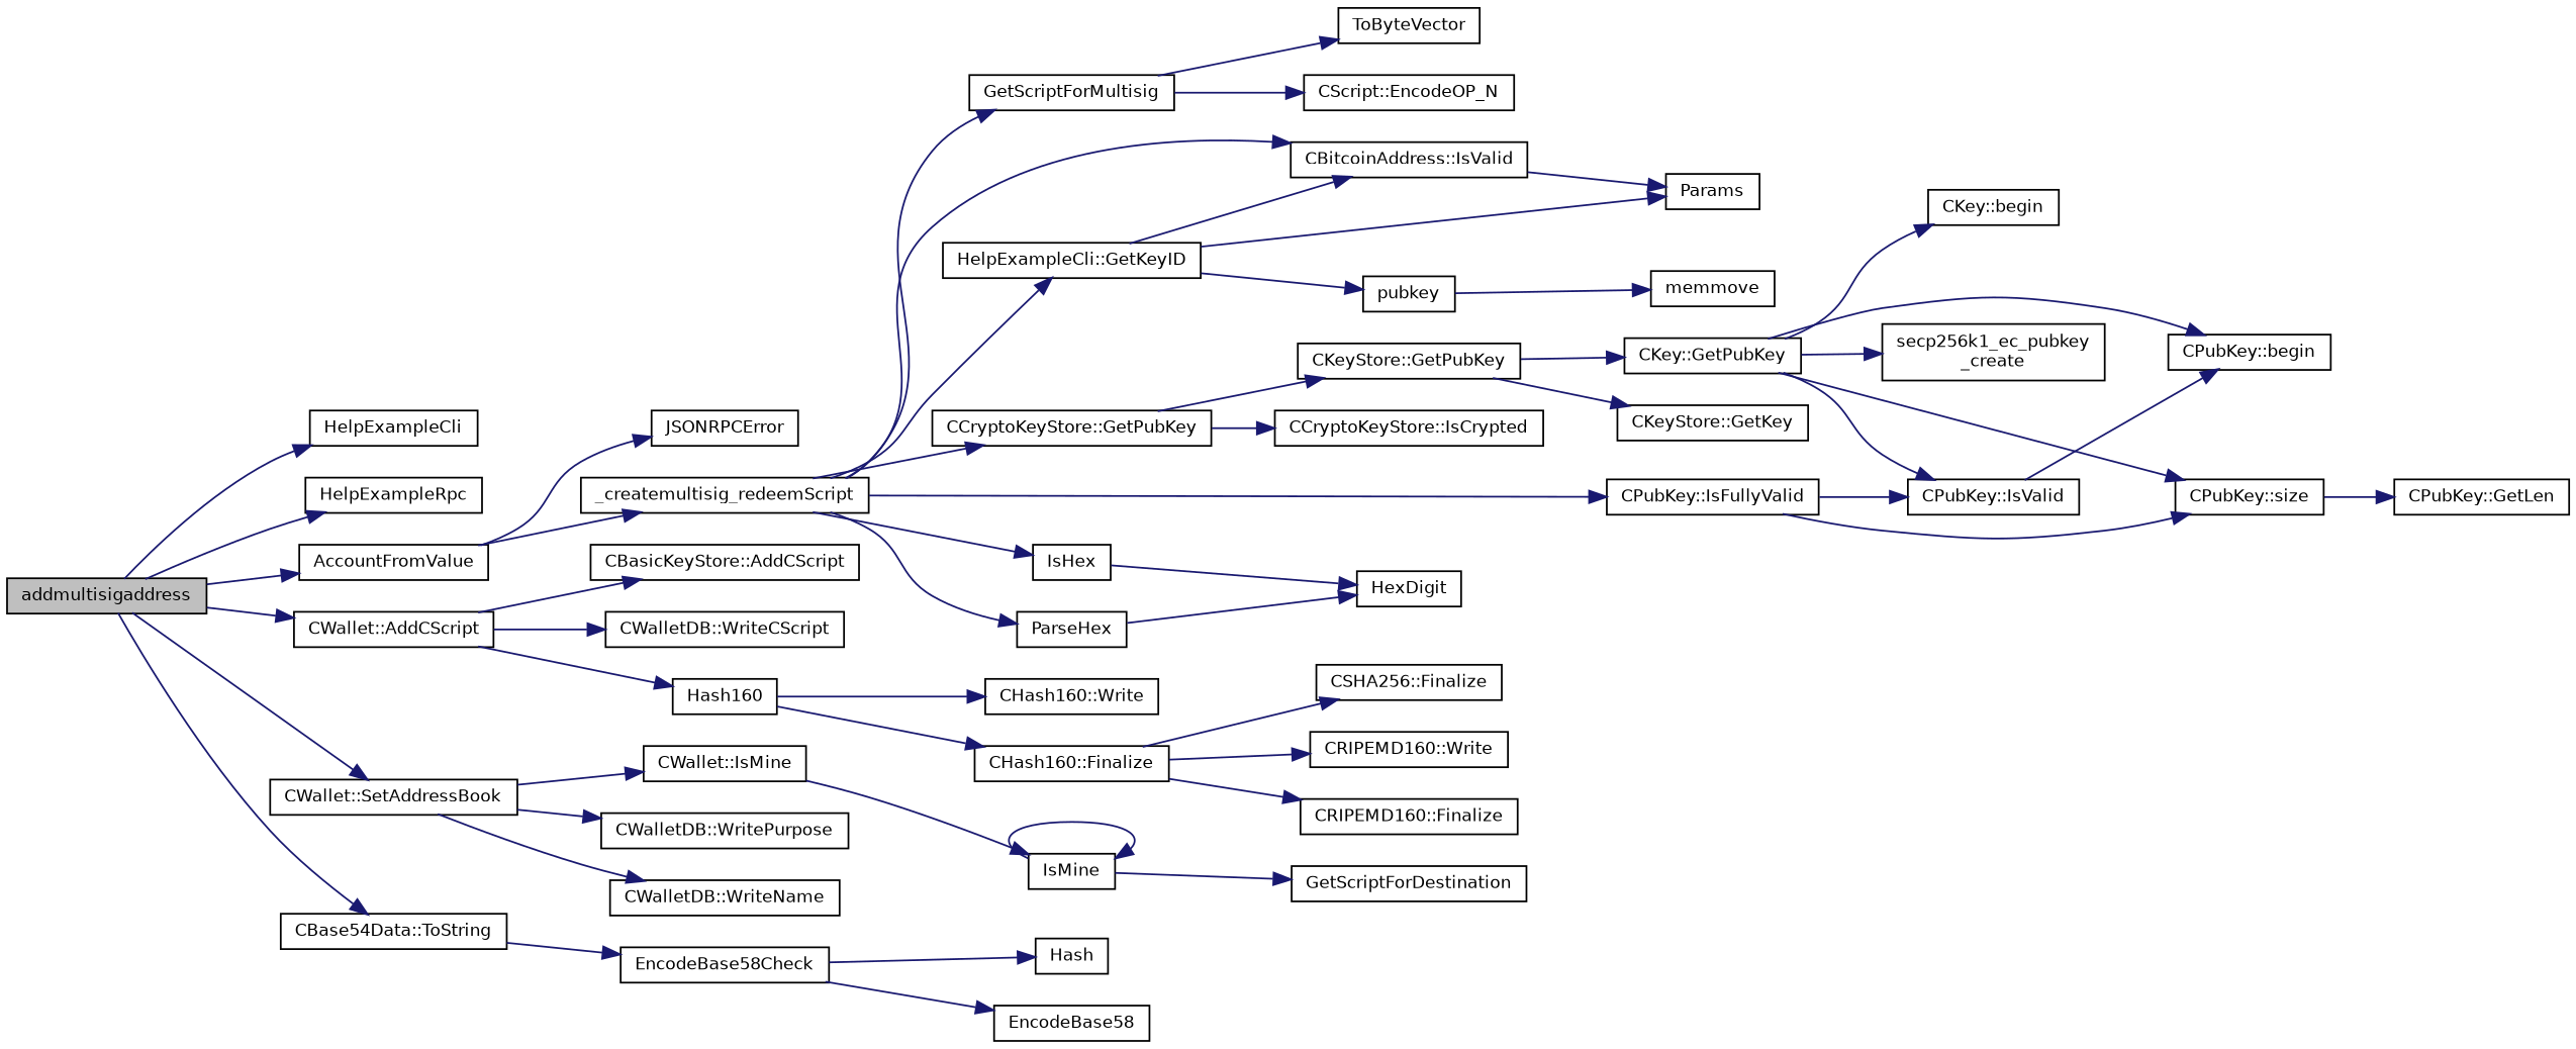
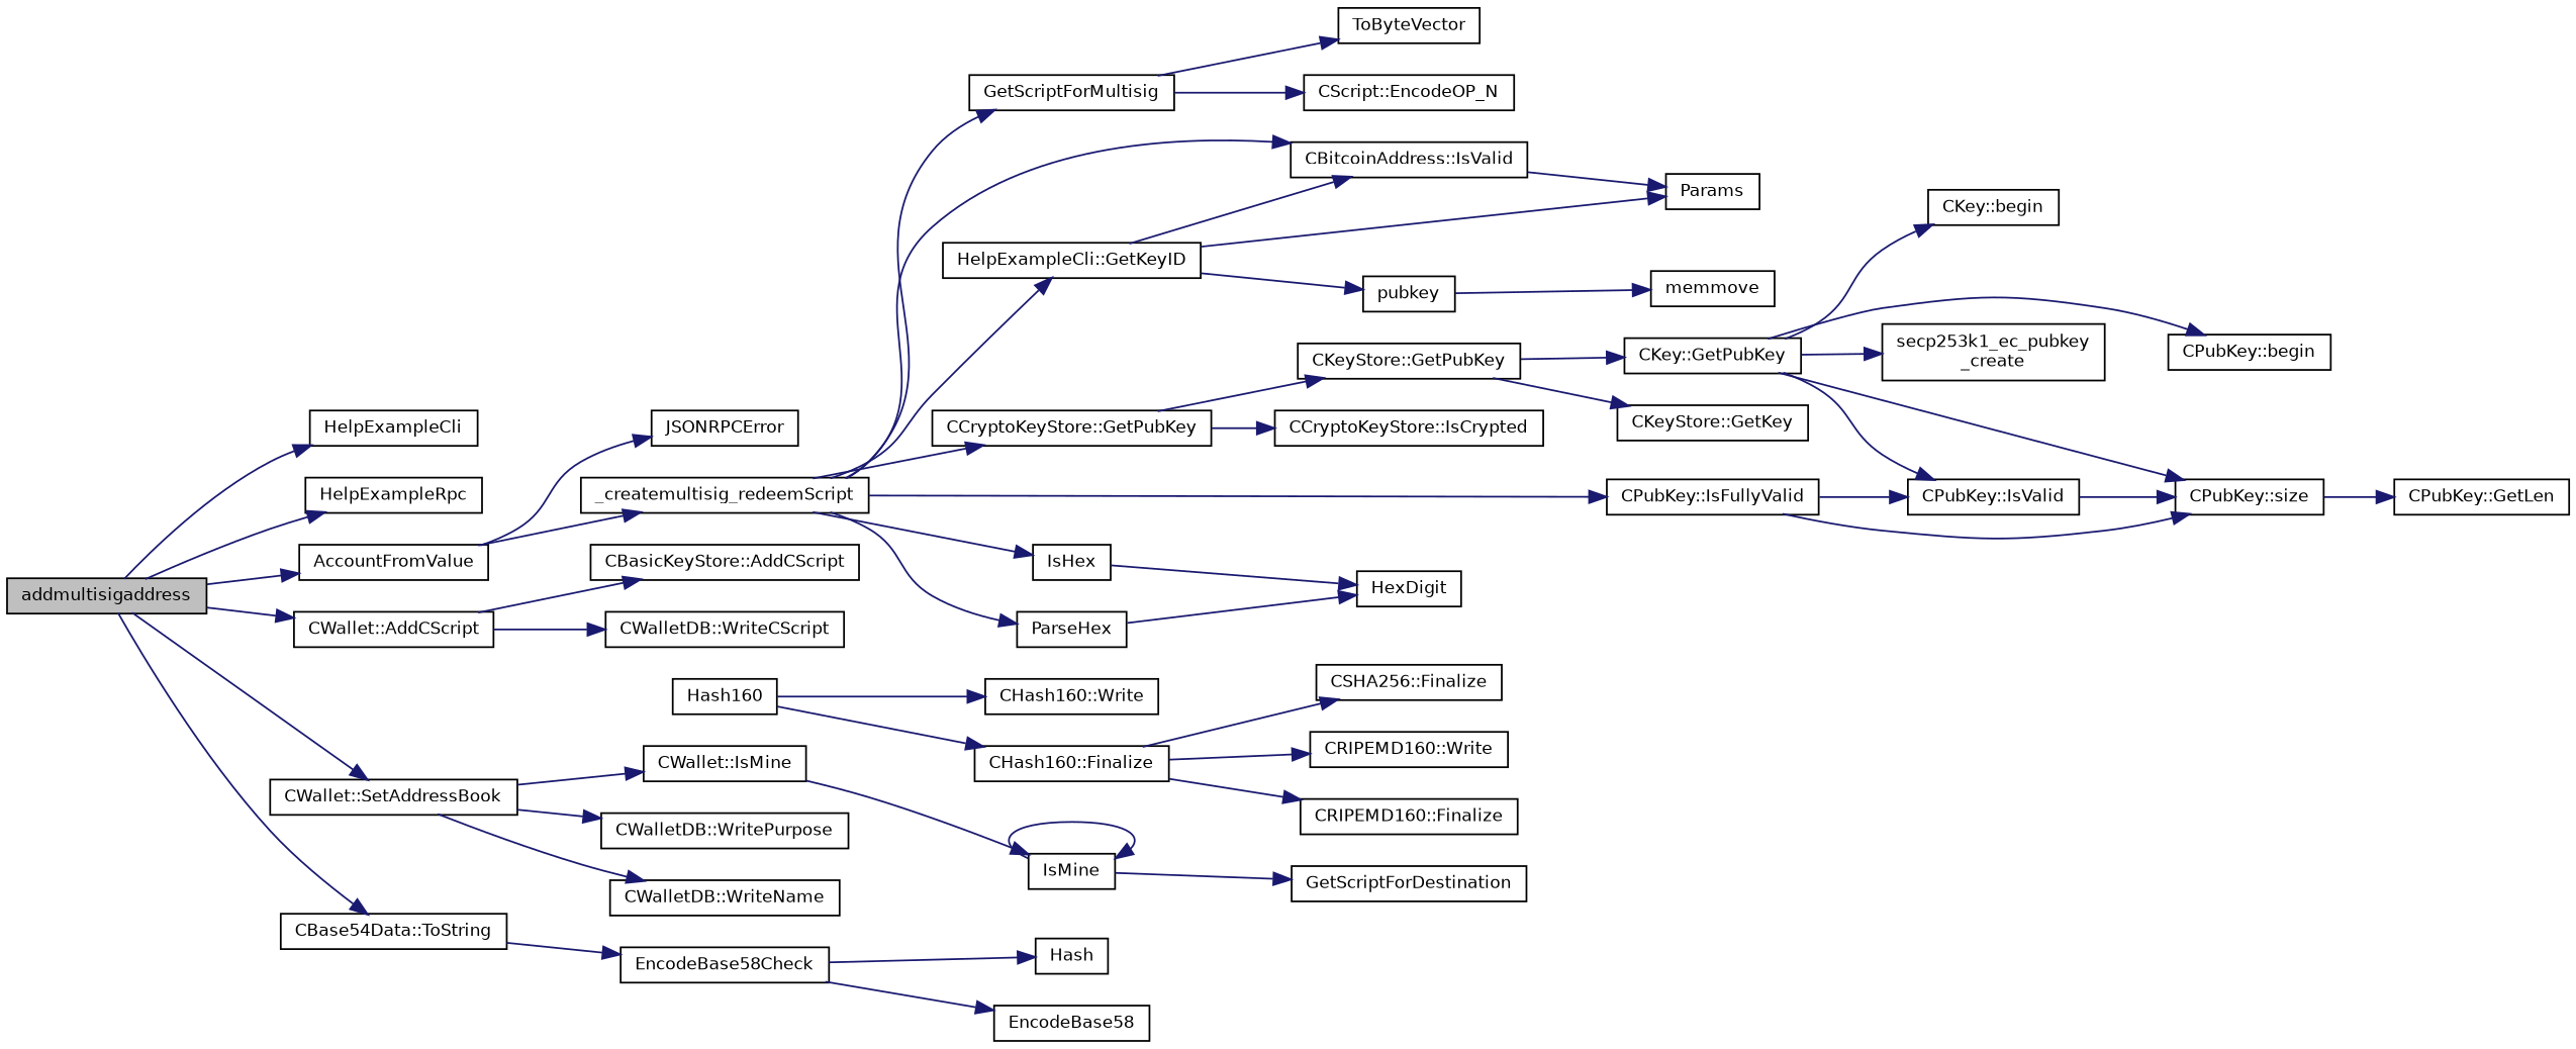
  digraph {
    rankdir=LR
    node [color=black fillcolor=white fontname=Helvetica fontsize=10 shape=record style=filled]
    edge [color=midnightblue fontname=Helvetica fontsize=10 labelfontname=Helvetica labelfontsize=10 style=solid]
    n1 [fillcolor=grey75 fontcolor=black height=0.2 label=addmultisigaddress width=0.4]
    n2 [height=0.2 label=HelpExampleCli width=0.4]
    n3 [height=0.2 label=HelpExampleRpc width=0.4]
    n4 [height=0.2 label=AccountFromValue width=0.4]
    n5 [height=0.2 label="CWallet::AddCScript" width=0.4]
    n6 [height=0.2 label="CWallet::SetAddressBook" width=0.4]
    n7 [height=0.2 label="CBase54Data::ToString" width=0.4]
    n8 [height=0.2 label=_createmultisig_redeemScript width=0.4]
    n9 [height=0.2 label=JSONRPCError width=0.4]
    n10 [height=0.2 label="CBitcoinAddress::IsValid" width=0.4]
    n11 [height=0.2 label="HelpExampleCli::GetKeyID" width=0.4]
    n12 [height=0.2 label="CCryptoKeyStore::GetPubKey" width=0.4]
    n13 [height=0.2 label="CPubKey::IsFullyValid" width=0.4]
    n14 [height=0.2 label=IsHex width=0.4]
    n15 [height=0.2 label=ParseHex width=0.4]
    n16 [height=0.2 label=GetScriptForMultisig width=0.4]
    n17 [height=0.2 label="CBasicKeyStore::AddCScript" width=0.4]
    n18 [height=0.2 label="CWalletDB::WriteCScript" width=0.4]
    n19 [height=0.2 label=Hash160 width=0.4]
    n20 [height=0.2 label="CWallet::IsMine" width=0.4]
    n21 [height=0.2 label="CWalletDB::WritePurpose" width=0.4]
    n22 [height=0.2 label="CWalletDB::WriteName" width=0.4]
    n23 [height=0.2 label=EncodeBase58Check width=0.4]
    n24 [height=0.2 label=Params width=0.4]
    n25 [height=0.2 label=pubkey width=0.4]
    n26 [height=0.2 label="CCryptoKeyStore::IsCrypted" width=0.4]
    n27 [height=0.2 label="CKeyStore::GetPubKey" width=0.4]
    n28 [height=0.2 label="CPubKey::size" width=0.4]
    n29 [height=0.2 label="CPubKey::IsValid" width=0.4]
    n30 [height=0.2 label=HexDigit width=0.4]
    n31 [height=0.2 label="CScript::EncodeOP_N" width=0.4]
    n32 [height=0.2 label=ToByteVector width=0.4]
    n33 [height=0.2 label=memmove width=0.4]
    n34 [height=0.2 label="CKeyStore::GetKey" width=0.4]
    n35 [height=0.2 label="CKey::GetPubKey" width=0.4]
-   n36 [height=0.2 label="secp256k1_ec_pubkey\l_create" width=0.4]
+   n36 [height=0.2 label="secp253k1_ec_pubkey\l_create" width=0.4]
    n37 [height=0.2 label="CPubKey::begin" width=0.4]
    n38 [height=0.2 label="CKey::begin" width=0.4]
    n39 [height=0.2 label="CPubKey::GetLen" width=0.4]
    n40 [height=0.2 label="CHash160::Write" width=0.4]
    n41 [height=0.2 label="CHash160::Finalize" width=0.4]
    n42 [height=0.2 label="CSHA256::Finalize" width=0.4]
    n43 [height=0.2 label="CRIPEMD160::Write" width=0.4]
    n44 [height=0.2 label="CRIPEMD160::Finalize" width=0.4]
    n45 [height=0.2 label=IsMine width=0.4]
    n46 [height=0.2 label=GetScriptForDestination width=0.4]
    n47 [height=0.2 label=Hash width=0.4]
    n48 [height=0.2 label=EncodeBase58 width=0.4]
    n1 -> n2
    n1 -> n3
    n1 -> n4
    n1 -> n5
    n1 -> n6
    n1 -> n7
    n4 -> n8
    n4 -> n9
    n5 -> n17
    n5 -> n18
-   n5 -> n19
    n6 -> n20
    n6 -> n21
    n6 -> n22
    n7 -> n23
    n8 -> n10
    n8 -> n11
    n8 -> n12
    n8 -> n13
    n8 -> n14
    n8 -> n15
    n8 -> n16
    n10 -> n24
    n11 -> n10
    n11 -> n24
    n11 -> n25
    n12 -> n26
    n12 -> n27
    n13 -> n28
    n13 -> n29
    n14 -> n30
    n15 -> n30
    n16 -> n31
    n16 -> n32
    n19 -> n40
    n19 -> n41
    n20 -> n45
    n23 -> n47
    n23 -> n48
    n25 -> n33
    n27 -> n34
    n27 -> n35
    n28 -> n39
-   n29 -> n37
+   n29 -> n28
    n35 -> n28
    n35 -> n29
    n35 -> n36
    n35 -> n37
    n35 -> n38
    n41 -> n42
    n41 -> n43
    n41 -> n44
    n45 -> n45
    n45 -> n46
  }
